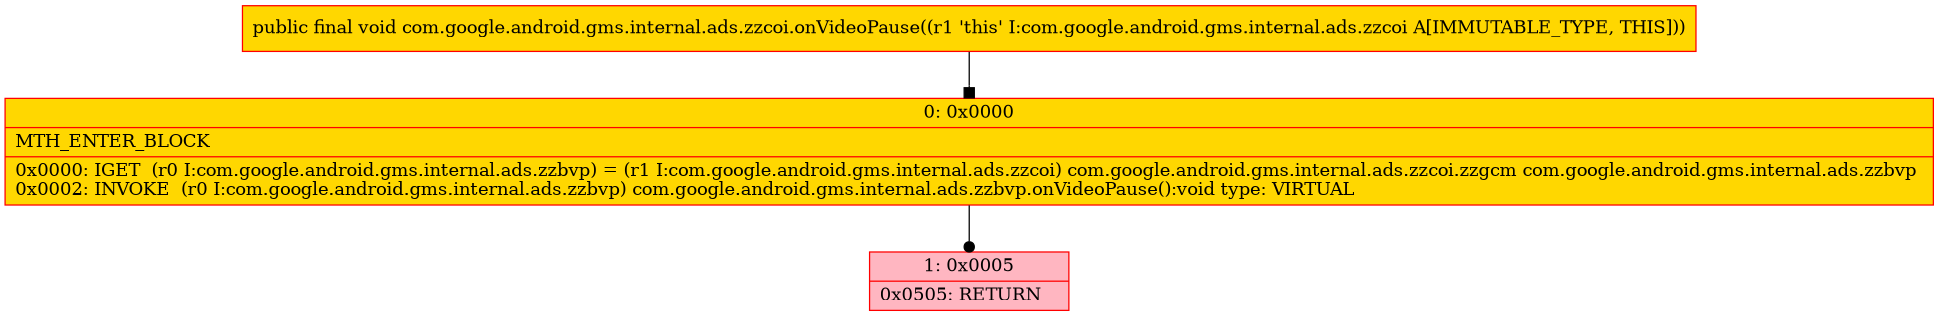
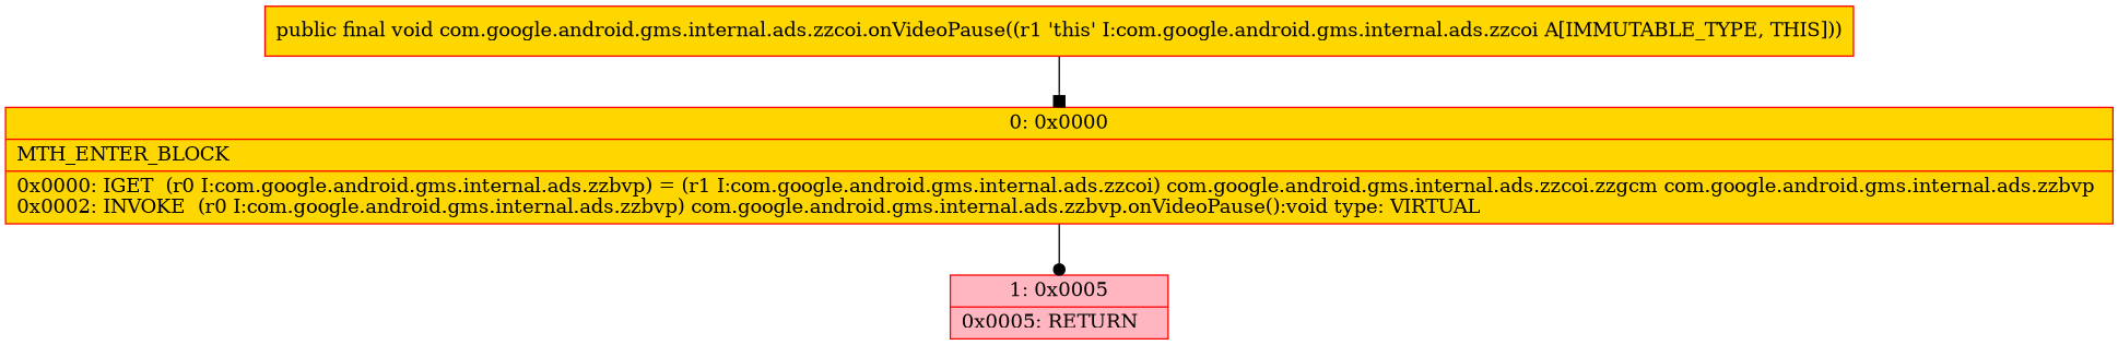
  digraph {
    node [shape=record style=filled fillcolor=gold color=red]
    n1 [label="{0\:\ 0x0000|MTH_ENTER_BLOCK\l|0x0000: IGET  (r0 I:com.google.android.gms.internal.ads.zzbvp) = (r1 I:com.google.android.gms.internal.ads.zzcoi) com.google.android.gms.internal.ads.zzcoi.zzgcm com.google.android.gms.internal.ads.zzbvp \l0x0002: INVOKE  (r0 I:com.google.android.gms.internal.ads.zzbvp) com.google.android.gms.internal.ads.zzbvp.onVideoPause():void type: VIRTUAL \l}"]
-   n2 [label="{1\:\ 0x0005|0x0505: RETURN   \l}" fillcolor=lightpink]
+   n2 [label="{1\:\ 0x0005|0x0005: RETURN   \l}" fillcolor=lightpink]
    n3 [label="{public final void com.google.android.gms.internal.ads.zzcoi.onVideoPause((r1 'this' I:com.google.android.gms.internal.ads.zzcoi A[IMMUTABLE_TYPE, THIS])) }"]
    n1 -> n2 [arrowhead=dot]
    n3 -> n1 [arrowhead=box]
  }
